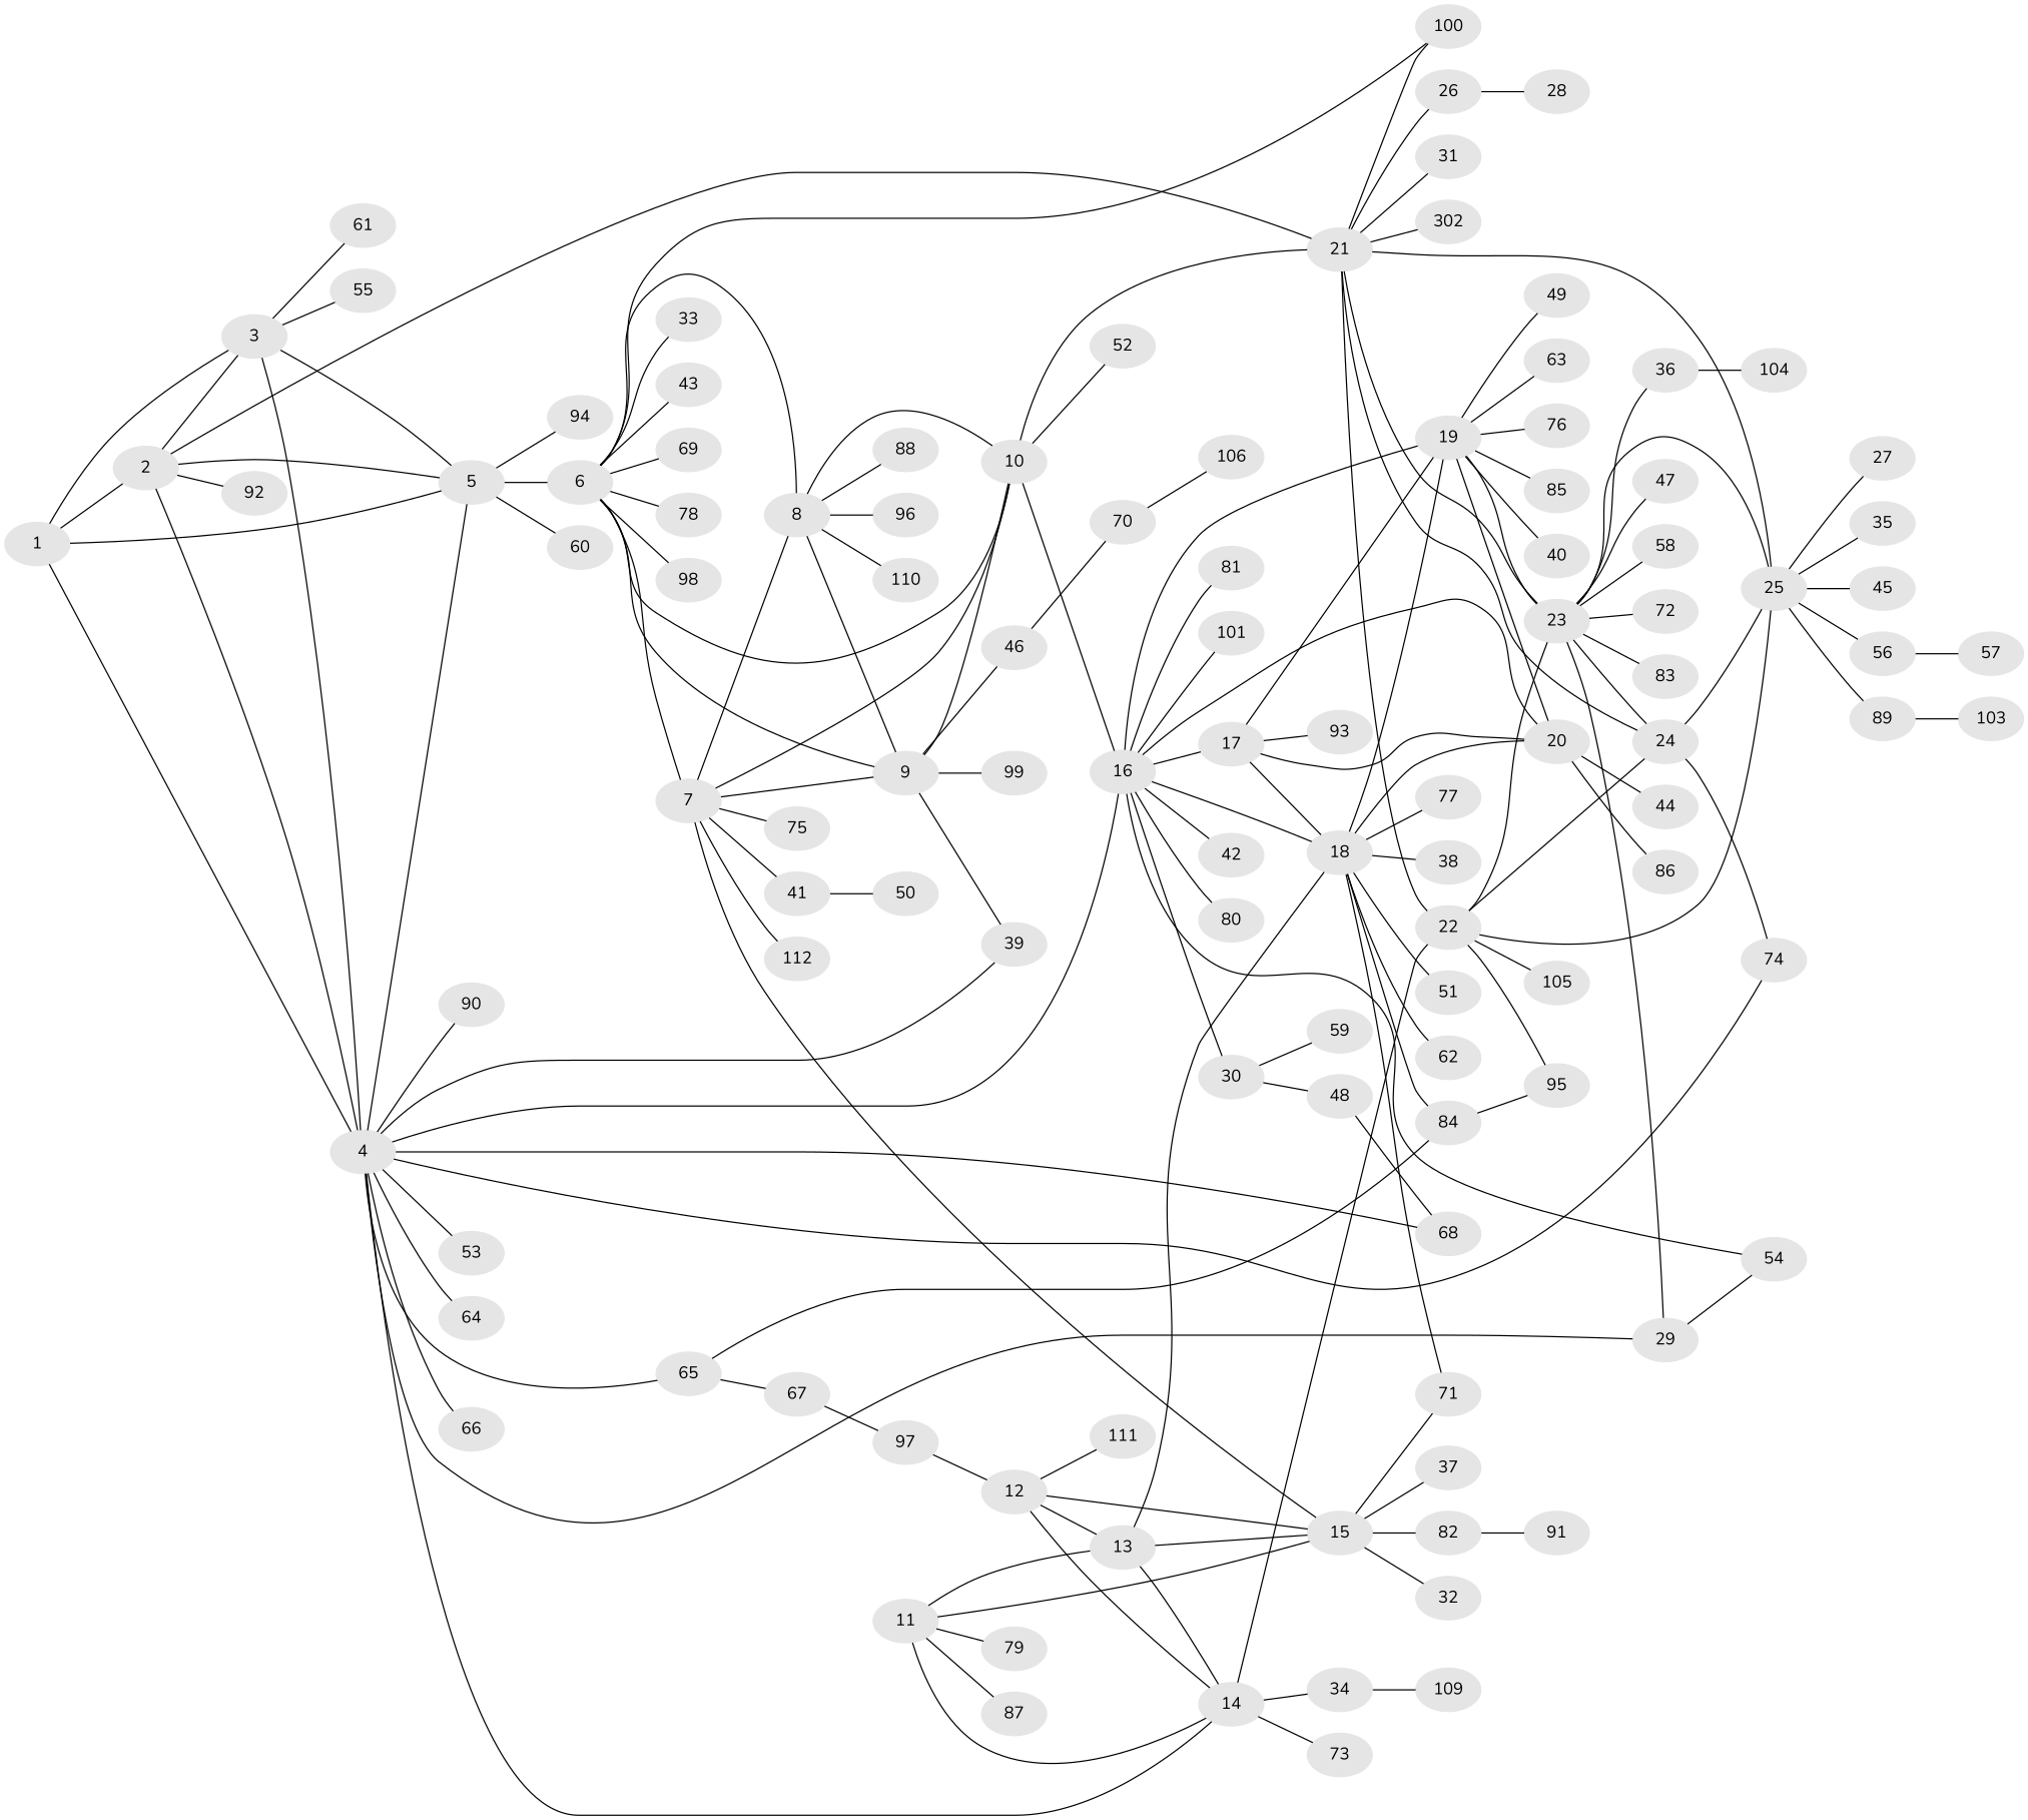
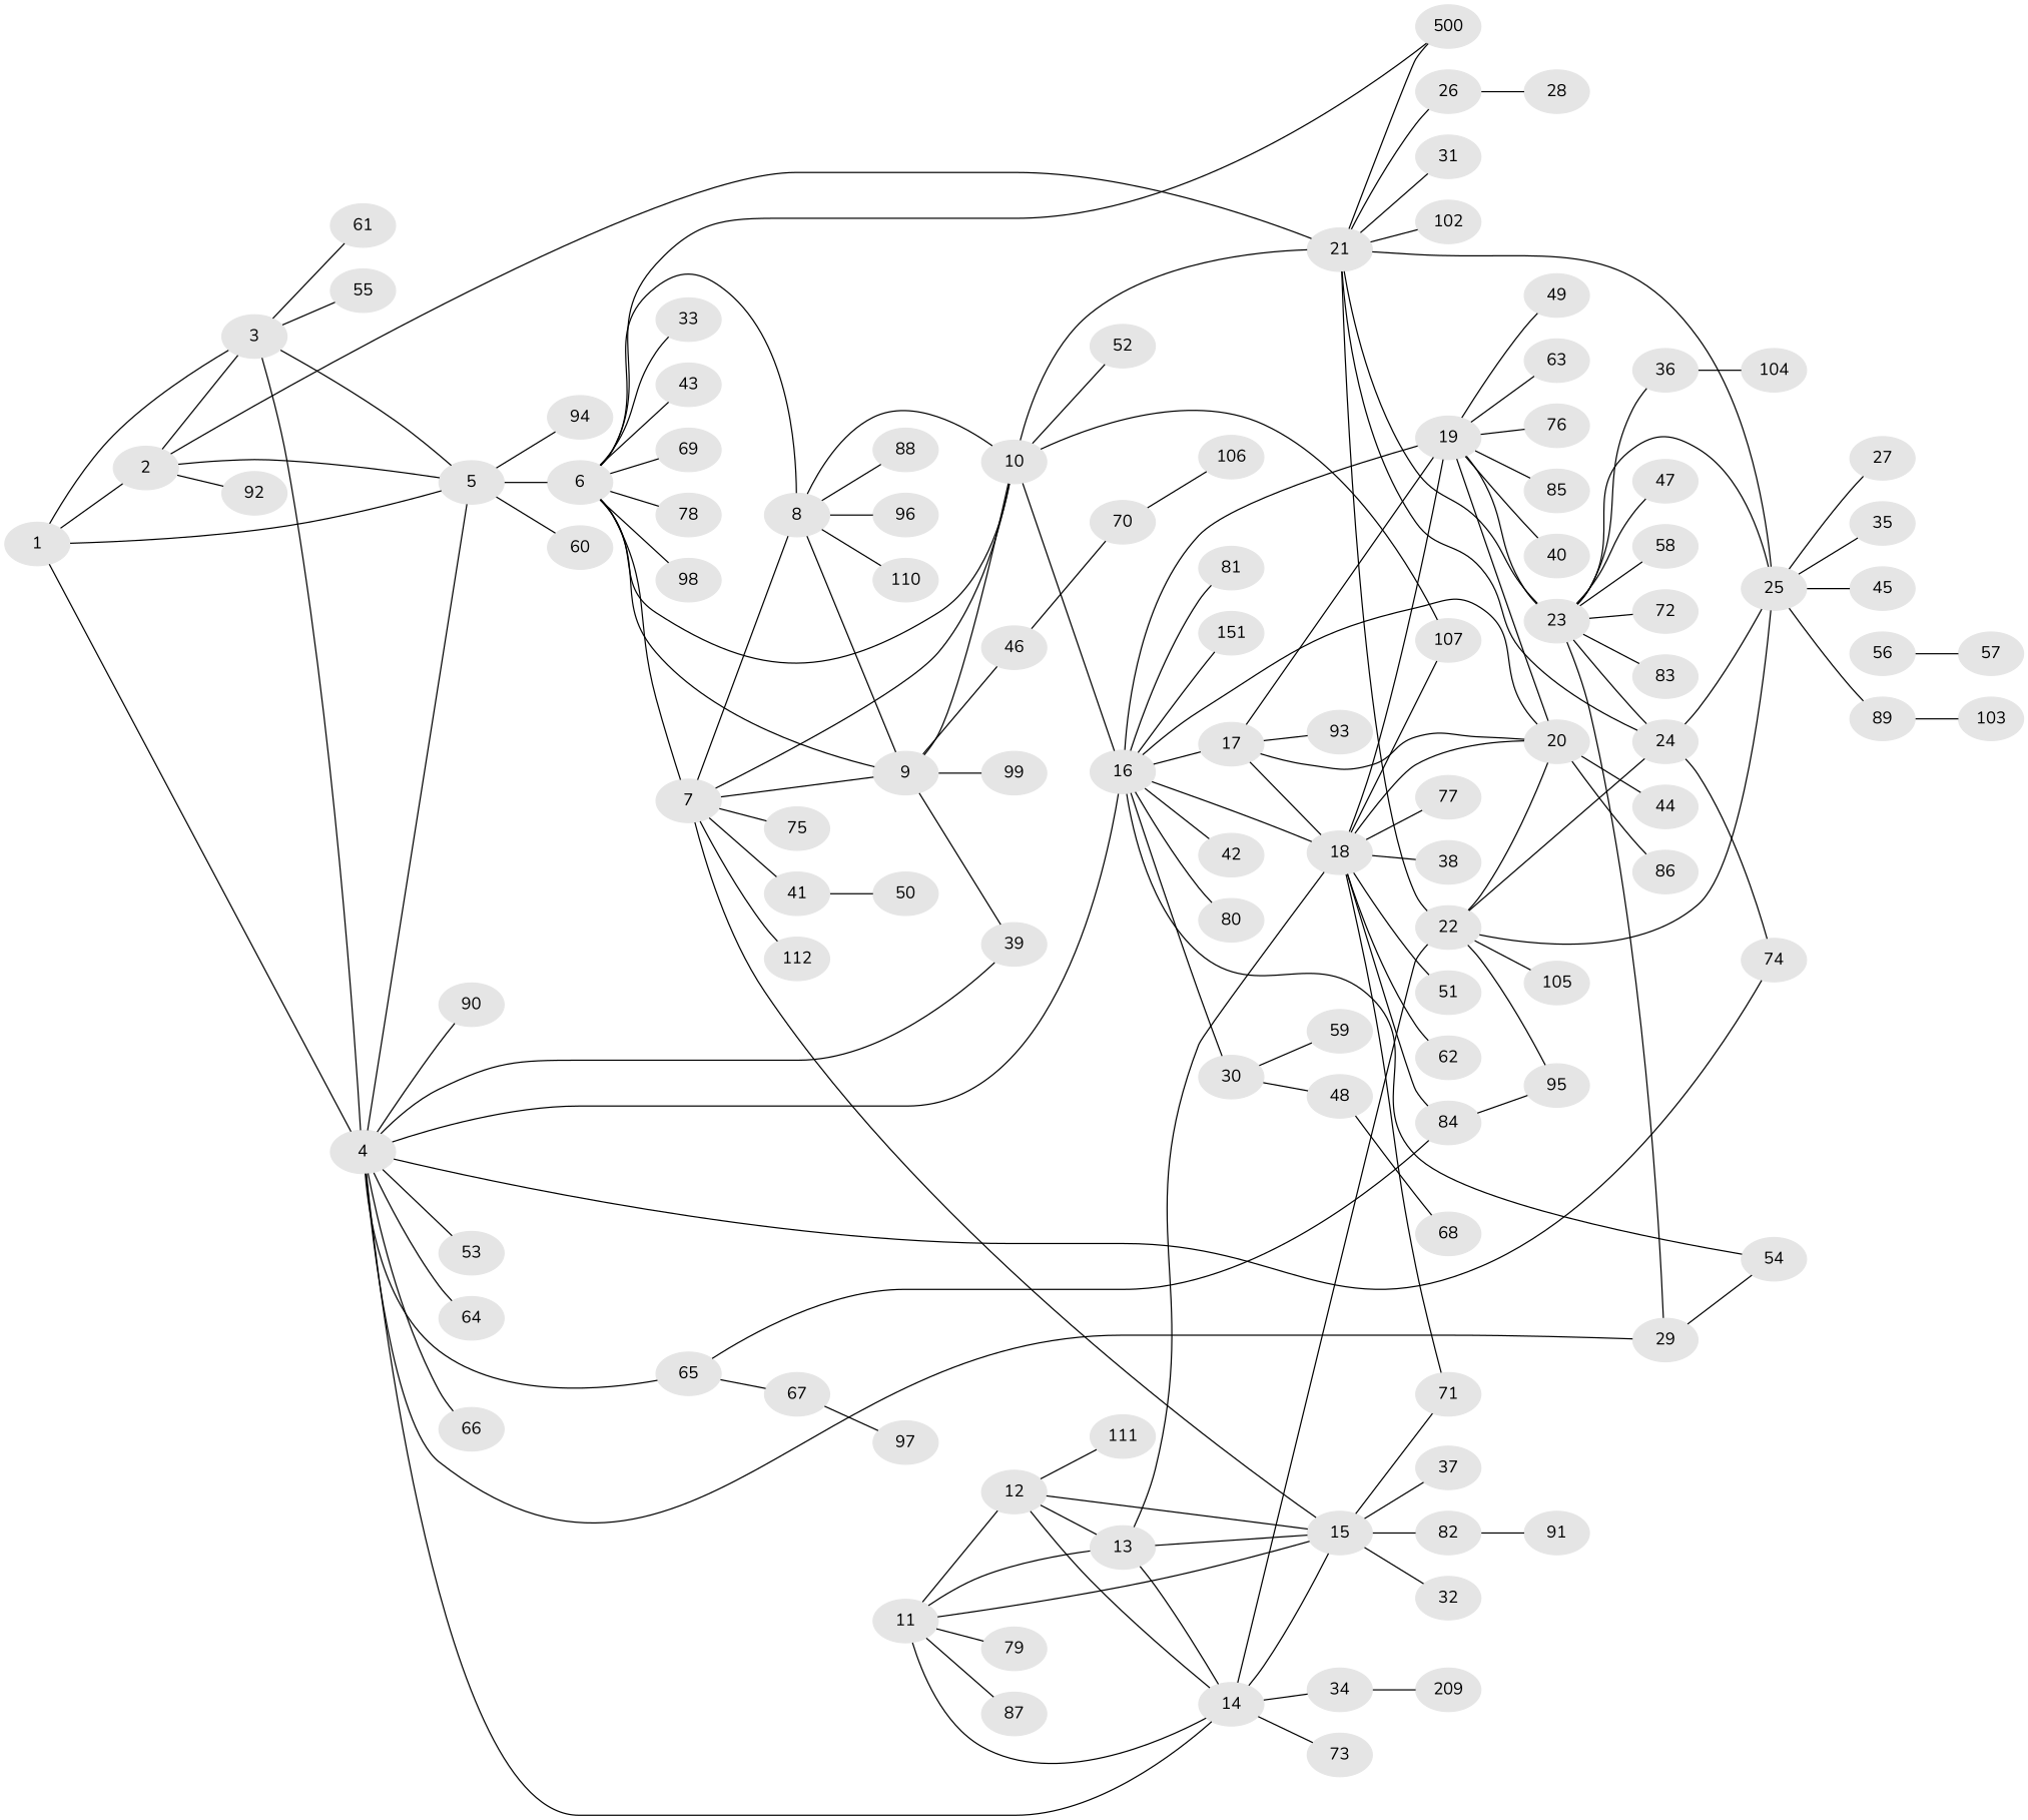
  graph {
    fontname=Nunito
    rankdir=LR
    node [color=gray90 fontname=Nunito style=filled]
    edge [fontname=Nunito]
    1
    2
    3
    4
    5
    21
    92
    55
    61
    14
    16
    29
    39
    53
    64
    65
    66
    68
    74
    90
    6
    60
    94
-   100
+   100 [label=500]
    22
    23
    24
    25
    26
    31
-   102 [label=302]
+   102
    15
    34
    73
    18
    17
    19
    20
    30
    42
    54
    80
    81
-   101
+   101 [label=151]
    84
    67
    7
    8
    9
    10
    33
    43
    69
    78
    98
    41
    75
    112
    88
    96
    110
    46
    99
    52
+   107
    32
    37
    71
    82
    50
    70
    11
    12
    13
    79
    87
    111
    38
    51
    62
    77
    95
    105
-   109
+   109 [label=209]
    91
    93
    40
    49
    63
    76
    85
    44
    86
    48
    59
    36
    47
    58
    72
    83
    27
    35
    45
    56
    89
    28
    104
    57
    103
    106
    97
    1 -- 2
    1 -- 3
    1 -- 4
    1 -- 5
    2 -- 3
-   2 -- 4
    2 -- 5
    2 -- 21
    2 -- 92
    3 -- 4
    3 -- 5
    3 -- 55
    3 -- 61
    4 -- 5
    4 -- 14
    4 -- 16
    4 -- 29
    4 -- 39
    4 -- 53
    4 -- 64
    4 -- 65
    4 -- 66
-   4 -- 68
    4 -- 74
    4 -- 90
    5 -- 6
    5 -- 60
    5 -- 94
    21 -- 100
    21 -- 22
    21 -- 23
    21 -- 24
    21 -- 25
    21 -- 26
    21 -- 31
    21 -- 102
    14 -- 22
+   14 -- 15
    14 -- 34
    14 -- 73
    16 -- 18
    16 -- 17
    16 -- 19
    16 -- 20
    16 -- 30
    16 -- 42
    16 -- 54
    16 -- 80
    16 -- 81
    16 -- 101
    29 -- 54
    65 -- 84
    65 -- 67
    6 -- 100
    6 -- 7
    6 -- 8
    6 -- 9
    6 -- 10
    6 -- 33
    6 -- 43
    6 -- 69
    6 -- 78
    6 -- 98
-   22 -- 23
+   22 -- 20
    22 -- 24
    22 -- 25
    22 -- 95
    22 -- 105
    23 -- 29
    23 -- 24
    23 -- 25
    23 -- 36
    23 -- 47
    23 -- 58
    23 -- 72
    23 -- 83
    24 -- 74
    24 -- 25
    25 -- 27
    25 -- 35
    25 -- 45
-   25 -- 56
    25 -- 89
    26 -- 28
    15 -- 32
    15 -- 37
    15 -- 71
    15 -- 82
    34 -- 109
    18 -- 19
    18 -- 20
    18 -- 84
+   18 -- 107
    18 -- 71
    18 -- 38
    18 -- 51
    18 -- 62
    18 -- 77
    17 -- 18
    17 -- 19
    17 -- 20
    17 -- 93
    19 -- 23
    19 -- 20
    19 -- 40
    19 -- 49
    19 -- 63
    19 -- 76
    19 -- 85
    20 -- 44
    20 -- 86
    30 -- 48
    30 -- 59
    84 -- 95
    67 -- 97
    7 -- 15
    7 -- 8
    7 -- 9
    7 -- 10
    7 -- 41
    7 -- 75
    7 -- 112
    8 -- 9
    8 -- 10
    8 -- 88
    8 -- 96
    8 -- 110
    9 -- 39
    9 -- 10
    9 -- 46
    9 -- 99
    10 -- 21
    10 -- 16
    10 -- 52
+   10 -- 107
    41 -- 50
    46 -- 70
    82 -- 91
    70 -- 106
    11 -- 14
    11 -- 15
-   97 -- 12
+   11 -- 12
    11 -- 13
    11 -- 79
    11 -- 87
    12 -- 14
    12 -- 15
    12 -- 13
    12 -- 111
    13 -- 14
    13 -- 15
    13 -- 18
    48 -- 68
    36 -- 104
    56 -- 57
    89 -- 103
  }
